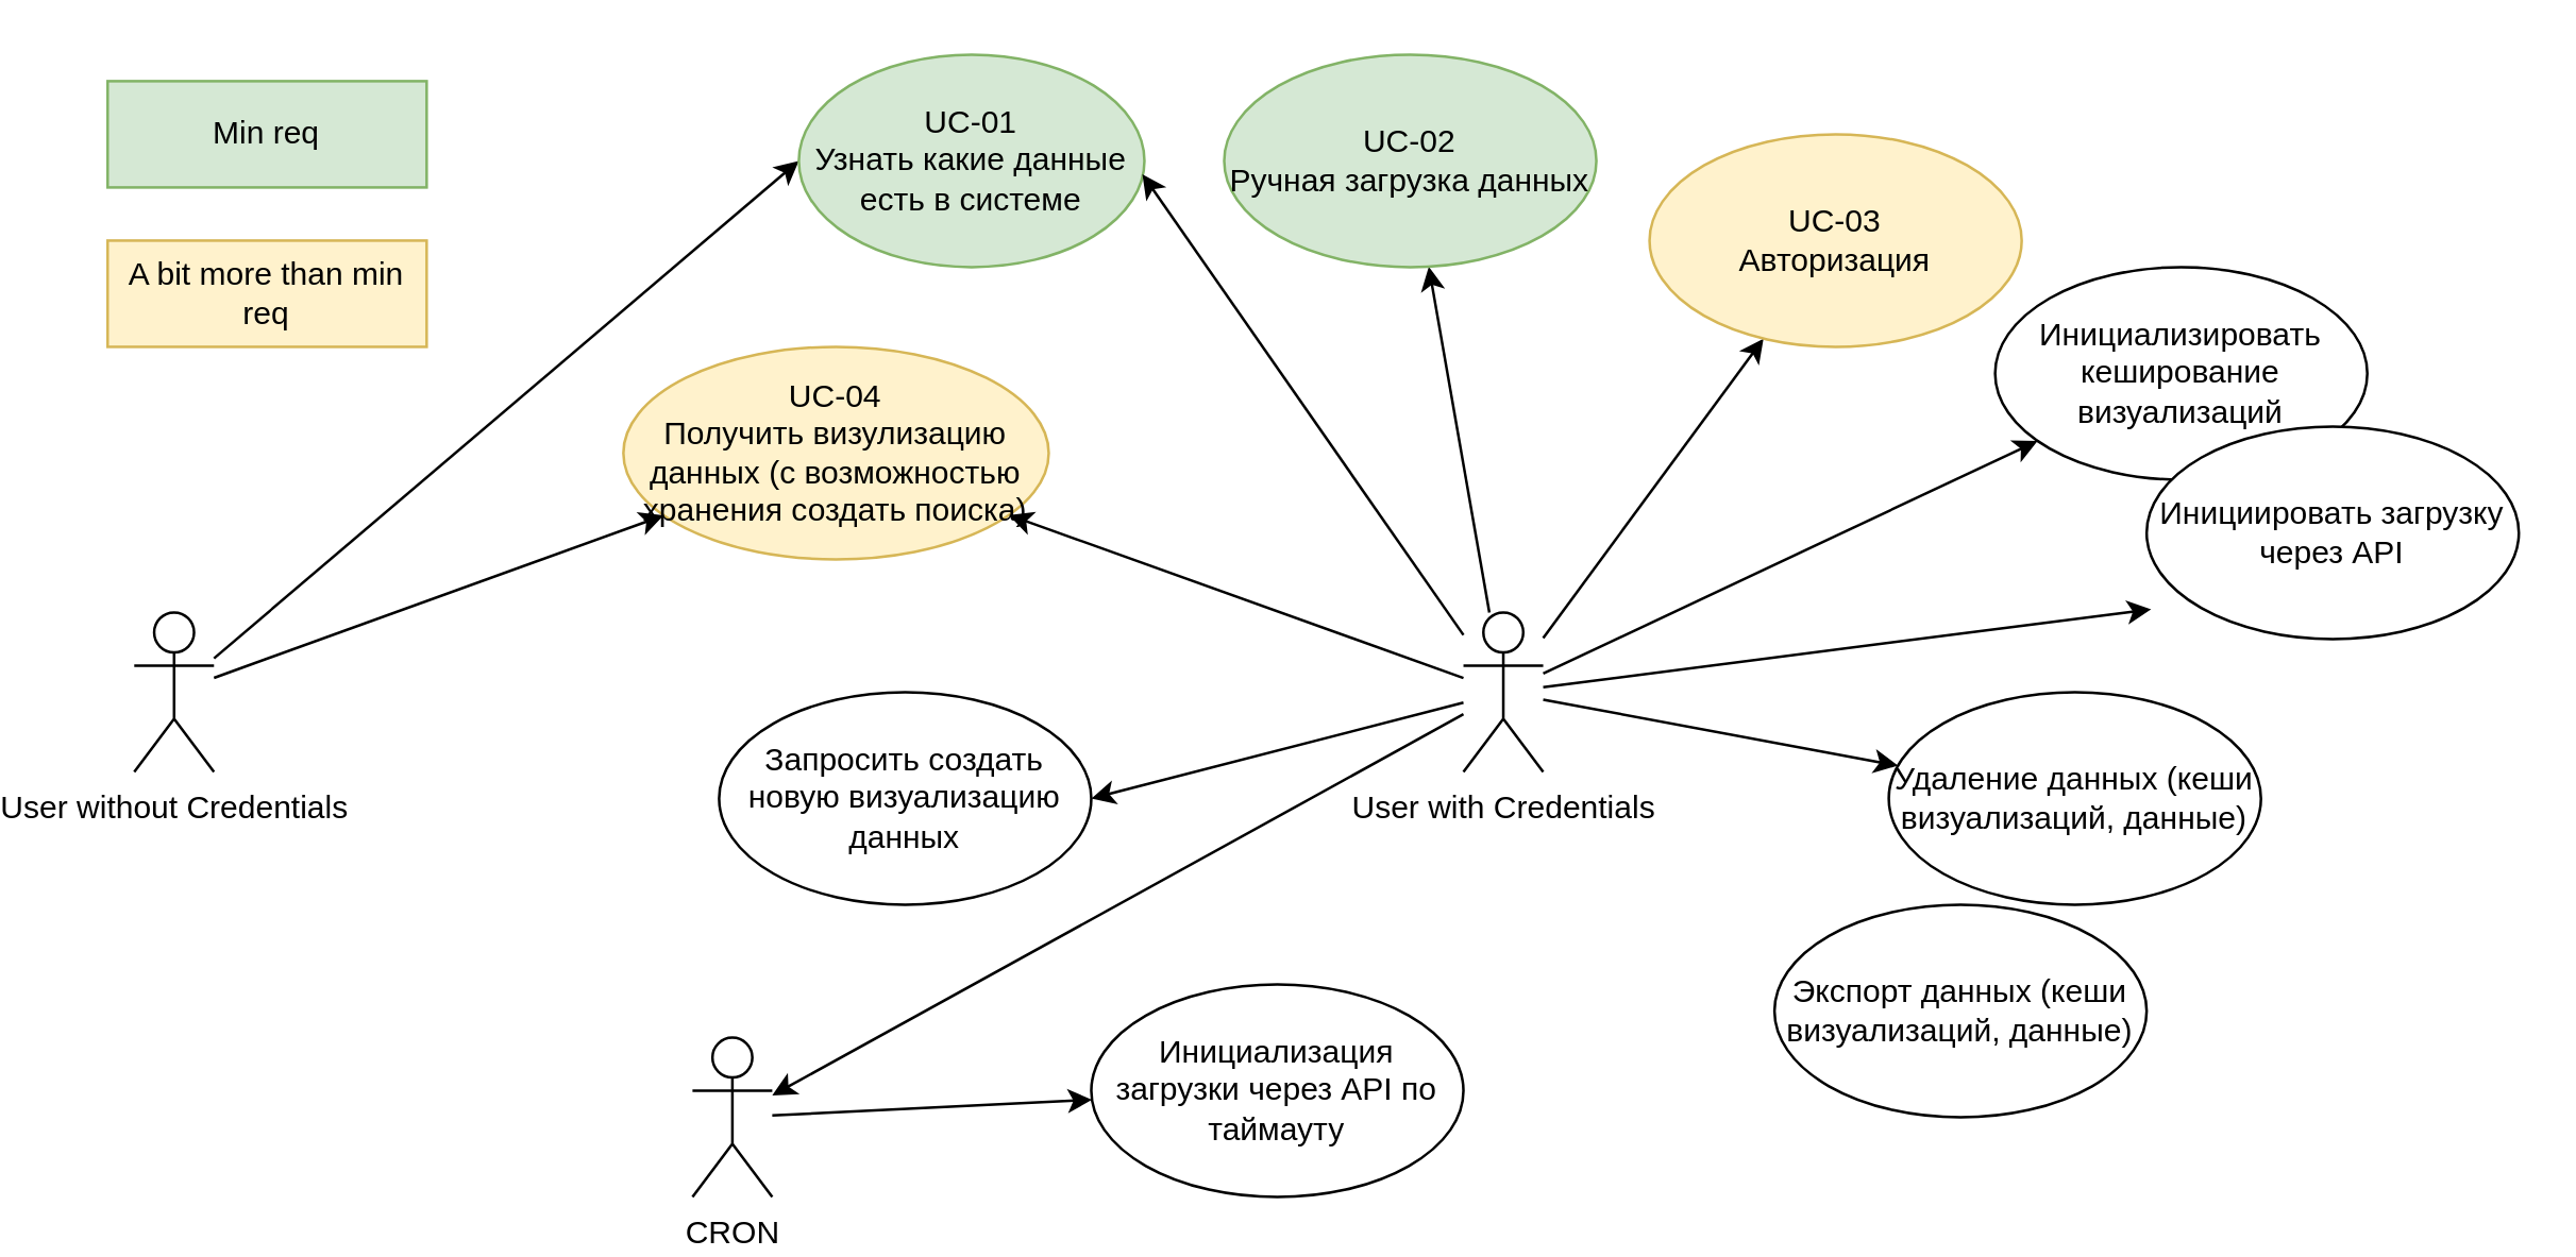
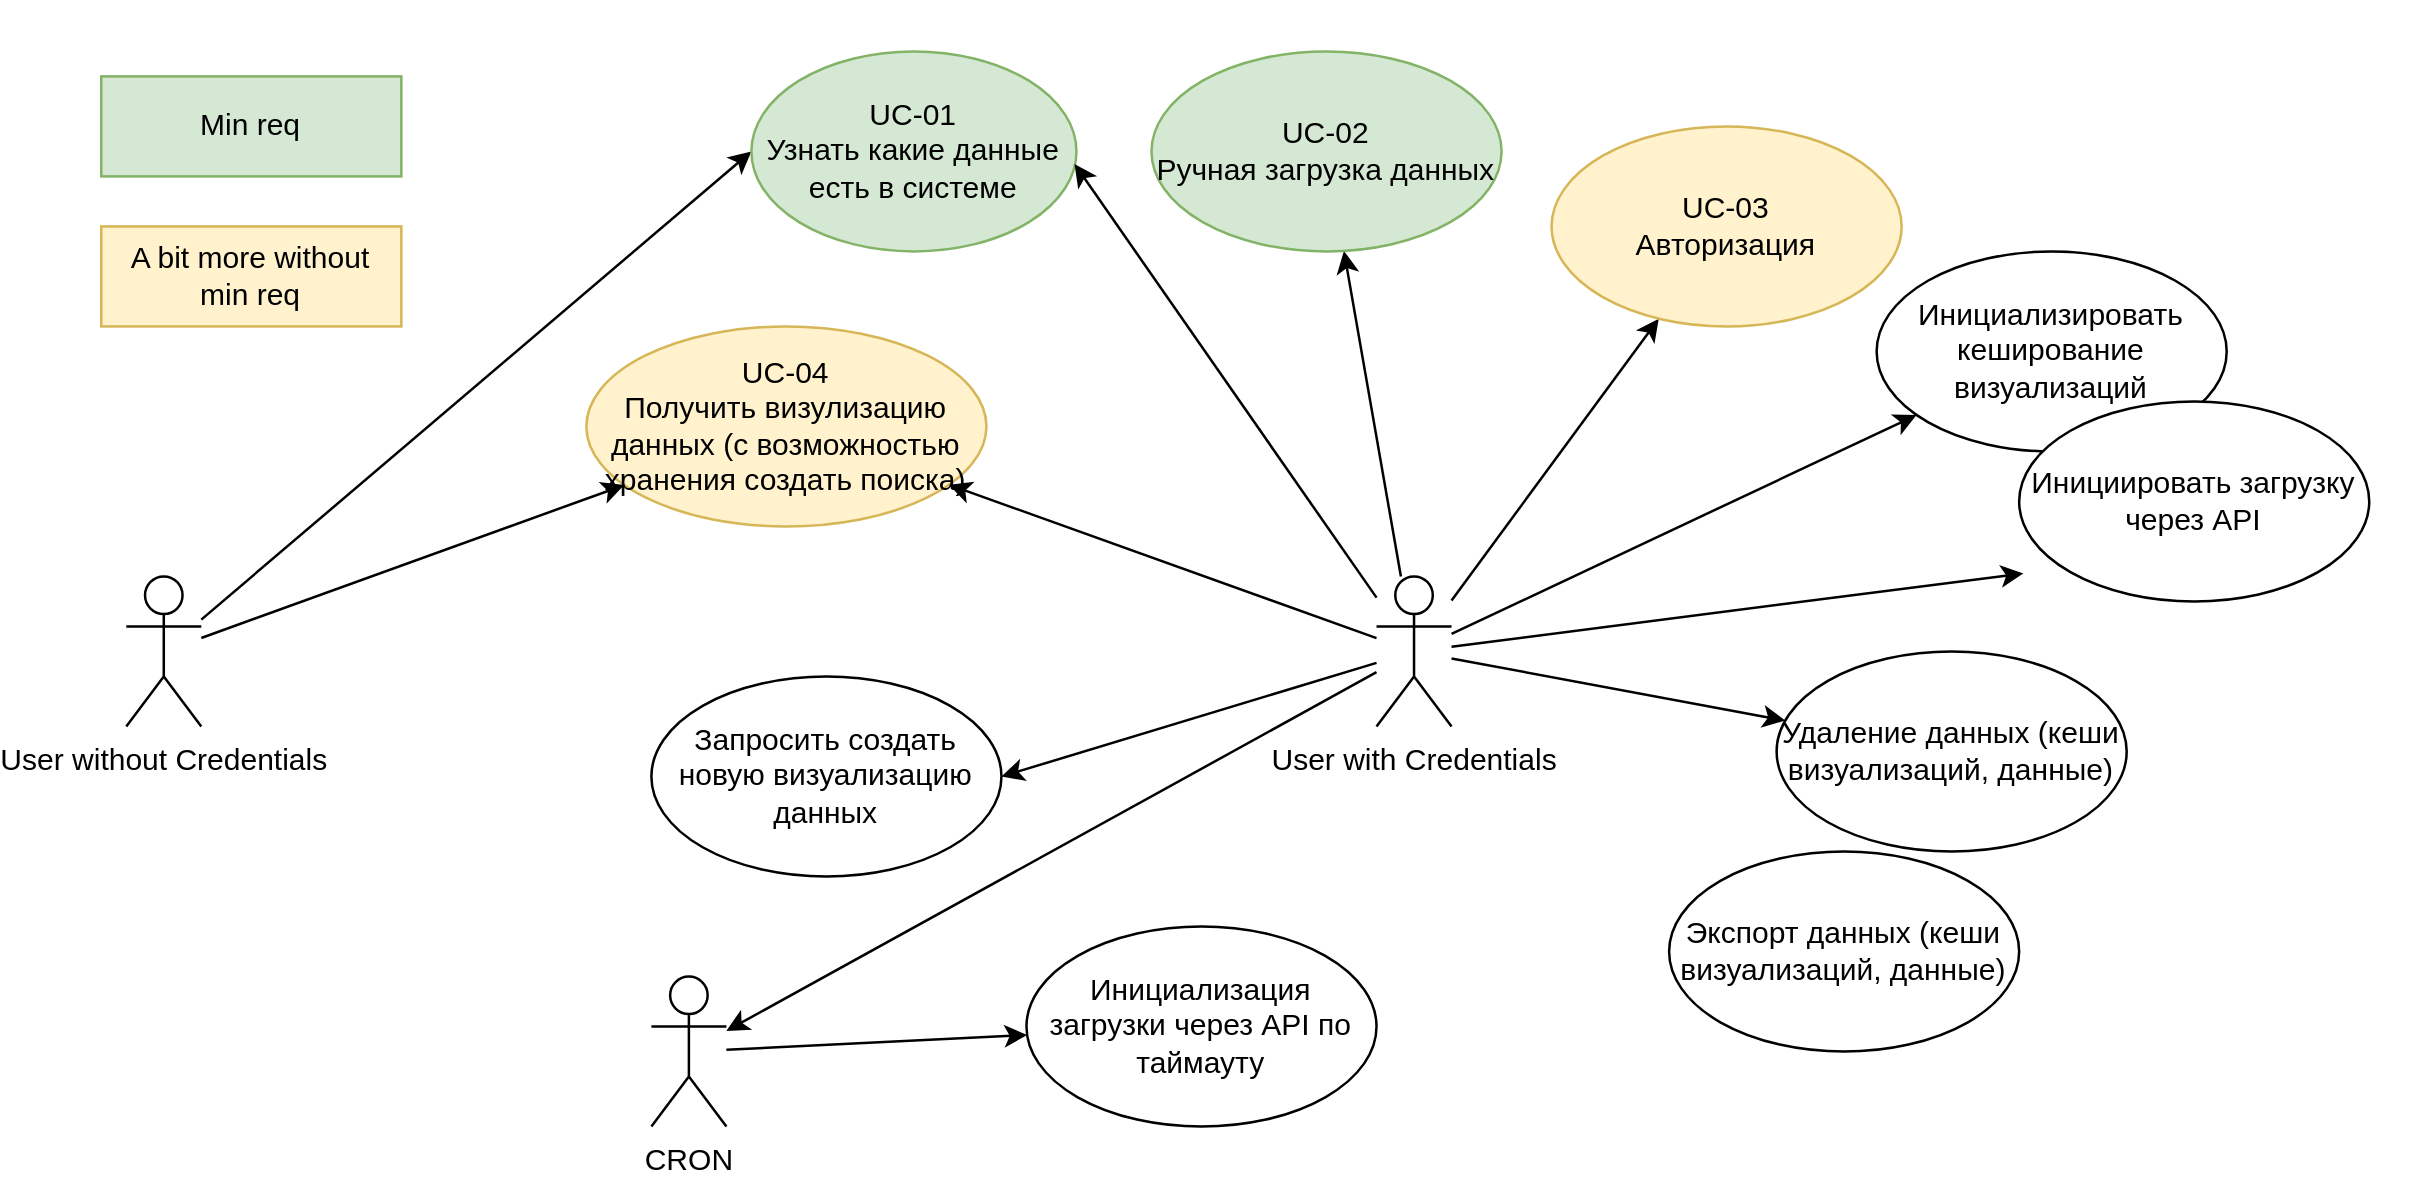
  <mxCell id="0" />
  <mxCell id="1" parent="0" />
  <mxCell id="2" style="rounded=0;orthogonalLoop=1;jettySize=auto;html=1;" parent="1" source="4" target="6" edge="1"><mxGeometry relative="1" as="geometry" /></mxCell>
  <mxCell id="3" style="edgeStyle=none;rounded=0;orthogonalLoop=1;jettySize=auto;html=1;entryX=0;entryY=0.5;entryDx=0;entryDy=0;" parent="1" source="4" target="5" edge="1"><mxGeometry relative="1" as="geometry" /></mxCell>
  <mxCell id="4" value="User without Credentials" style="shape=umlActor;verticalLabelPosition=bottom;verticalAlign=top;html=1;outlineConnect=0;" parent="1" vertex="1"><mxGeometry x="30" y="230" width="30" height="60" as="geometry" /></mxCell>
  <mxCell id="5" value="UC-01&lt;br&gt;Узнать какие данные есть в системе" style="ellipse;whiteSpace=wrap;html=1;fillColor=#d5e8d4;strokeColor=#82b366;" parent="1" vertex="1"><mxGeometry x="280" width="130" height="80" as="geometry" y="20" /></mxCell>
  <mxCell id="6" value="UC-04&lt;br&gt;Получить визулизацию данных (с возможностью хранения создать поиска)" style="ellipse;whiteSpace=wrap;html=1;fillColor=#fff2cc;strokeColor=#d6b656;" parent="1" vertex="1"><mxGeometry x="214" y="130" width="160" height="80" as="geometry" /></mxCell>
- <mxCell id="7" value="Запросить создать новую визуализацию данных" style="ellipse;whiteSpace=wrap;html=1;" parent="1" vertex="1"><mxGeometry x="250" y="260" width="140" height="80" as="geometry" /></mxCell>
+ <mxCell id="7" value="Запросить создать новую визуализацию данных" style="ellipse;whiteSpace=wrap;html=1;" parent="1" vertex="1"><mxGeometry x="240" y="270" width="140" height="80" as="geometry" /></mxCell>
  <mxCell id="8" style="edgeStyle=none;rounded=0;orthogonalLoop=1;jettySize=auto;html=1;" parent="1" source="17" target="18" edge="1"><mxGeometry relative="1" as="geometry"><mxPoint x="690" y="220" as="targetPoint" /></mxGeometry></mxCell>
  <mxCell id="9" style="edgeStyle=none;rounded=0;orthogonalLoop=1;jettySize=auto;html=1;entryX=0.994;entryY=0.563;entryDx=0;entryDy=0;entryPerimeter=0;" parent="1" source="17" target="5" edge="1"><mxGeometry relative="1" as="geometry" /></mxCell>
  <mxCell id="10" style="edgeStyle=none;rounded=0;orthogonalLoop=1;jettySize=auto;html=1;" parent="1" source="17" target="6" edge="1"><mxGeometry relative="1" as="geometry" /></mxCell>
  <mxCell id="11" style="edgeStyle=none;rounded=0;orthogonalLoop=1;jettySize=auto;html=1;entryX=1;entryY=0.5;entryDx=0;entryDy=0;" parent="1" source="17" target="7" edge="1"><mxGeometry relative="1" as="geometry" /></mxCell>
  <mxCell id="12" style="edgeStyle=none;rounded=0;orthogonalLoop=1;jettySize=auto;html=1;" parent="1" source="17" target="19" edge="1"><mxGeometry relative="1" as="geometry" /></mxCell>
  <mxCell id="13" style="edgeStyle=none;rounded=0;orthogonalLoop=1;jettySize=auto;html=1;" parent="1" source="17" target="20" edge="1"><mxGeometry relative="1" as="geometry" /></mxCell>
  <mxCell id="14" style="edgeStyle=none;rounded=0;orthogonalLoop=1;jettySize=auto;html=1;" parent="1" source="17" edge="1"><mxGeometry relative="1" as="geometry"><mxPoint x="788.698" y="228.757" as="targetPoint" /></mxGeometry></mxCell>
  <mxCell id="15" style="edgeStyle=none;rounded=0;orthogonalLoop=1;jettySize=auto;html=1;" parent="1" source="17" target="22" edge="1"><mxGeometry relative="1" as="geometry" /></mxCell>
  <mxCell id="16" style="edgeStyle=none;rounded=0;orthogonalLoop=1;jettySize=auto;html=1;" parent="1" source="17" target="25" edge="1"><mxGeometry relative="1" as="geometry" /></mxCell>
  <mxCell id="17" value="User with Credentials" style="shape=umlActor;verticalLabelPosition=bottom;verticalAlign=top;html=1;outlineConnect=0;" parent="1" vertex="1"><mxGeometry x="530" y="230" width="30" height="60" as="geometry" /></mxCell>
  <mxCell id="18" value="UC-03&lt;br&gt;Авторизация" style="ellipse;whiteSpace=wrap;html=1;fillColor=#fff2cc;strokeColor=#d6b656;" parent="1" vertex="1"><mxGeometry x="600" y="50" width="140" height="80" as="geometry" /></mxCell>
  <mxCell id="19" value="UC-02&lt;br&gt;Ручная загрузка данных" style="ellipse;whiteSpace=wrap;html=1;fillColor=#d5e8d4;strokeColor=#82b366;" parent="1" vertex="1"><mxGeometry x="440" width="140" height="80" as="geometry" y="20" /></mxCell>
  <mxCell id="20" value="Инициализировать кеширование визуализаций" style="ellipse;whiteSpace=wrap;html=1;" parent="1" vertex="1"><mxGeometry x="730" y="100" width="140" height="80" as="geometry" /></mxCell>
  <mxCell id="21" value="Инициировать загрузку через API" style="ellipse;whiteSpace=wrap;html=1;" parent="1" vertex="1"><mxGeometry x="787" y="160" width="140" height="80" as="geometry" /></mxCell>
  <mxCell id="22" value="Удаление данных (кеши визуализаций, данные)" style="ellipse;whiteSpace=wrap;html=1;" parent="1" vertex="1"><mxGeometry x="690" y="260" width="140" height="80" as="geometry" /></mxCell>
  <mxCell id="23" value="Экспорт данных (кеши визуализаций, данные)" style="ellipse;whiteSpace=wrap;html=1;" parent="1" vertex="1"><mxGeometry x="647" y="340" width="140" height="80" as="geometry" /></mxCell>
  <mxCell id="24" style="edgeStyle=none;rounded=0;orthogonalLoop=1;jettySize=auto;html=1;" parent="1" source="25" target="26" edge="1"><mxGeometry relative="1" as="geometry" /></mxCell>
  <mxCell id="25" value="CRON" style="shape=umlActor;verticalLabelPosition=bottom;verticalAlign=top;html=1;outlineConnect=0;" parent="1" vertex="1"><mxGeometry x="240" y="390" width="30" height="60" as="geometry" /></mxCell>
  <mxCell id="26" value="Инициализация загрузки через API по таймауту" style="ellipse;whiteSpace=wrap;html=1;" parent="1" vertex="1"><mxGeometry x="390" y="370" width="140" height="80" as="geometry" /></mxCell>
  <mxCell id="27" value="Min req" style="rounded=0;whiteSpace=wrap;html=1;fillColor=#d5e8d4;strokeColor=#82b366;" parent="1" vertex="1"><mxGeometry x="20" y="30" width="120" height="40" as="geometry" /></mxCell>
- <mxCell id="28" value="A bit more than min req" style="rounded=0;whiteSpace=wrap;html=1;fillColor=#fff2cc;strokeColor=#d6b656;" parent="1" vertex="1"><mxGeometry x="20" y="90" width="120" height="40" as="geometry" /></mxCell>
+ <mxCell id="28" value="A bit more without min req" style="rounded=0;whiteSpace=wrap;html=1;fillColor=#fff2cc;strokeColor=#d6b656;" parent="1" vertex="1"><mxGeometry x="20" y="90" width="120" height="40" as="geometry" /></mxCell>
